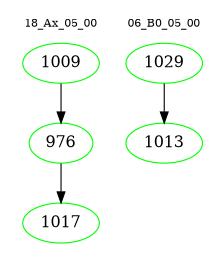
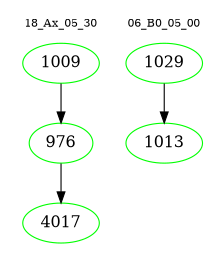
  digraph {
    node [color=green]
    edge [color=black]
    n1 [label=1009]
    n2 [label=976]
-   n3 [label=1017]
+   n3 [label=4017]
    n4 [label=1029]
    n5 [label=1013]
    subgraph cluster_1 {
      color=white
      fontsize=10
-     label="18_Ax_05_00"
+     label="18_Ax_05_30"
      n1
      n2
      n3
    }
    subgraph cluster_2 {
      color=white
      fontsize=10
      label="06_B0_05_00"
      n4
      n5
    }
    n1 -> n2
    n2 -> n3
    n4 -> n5
  }
